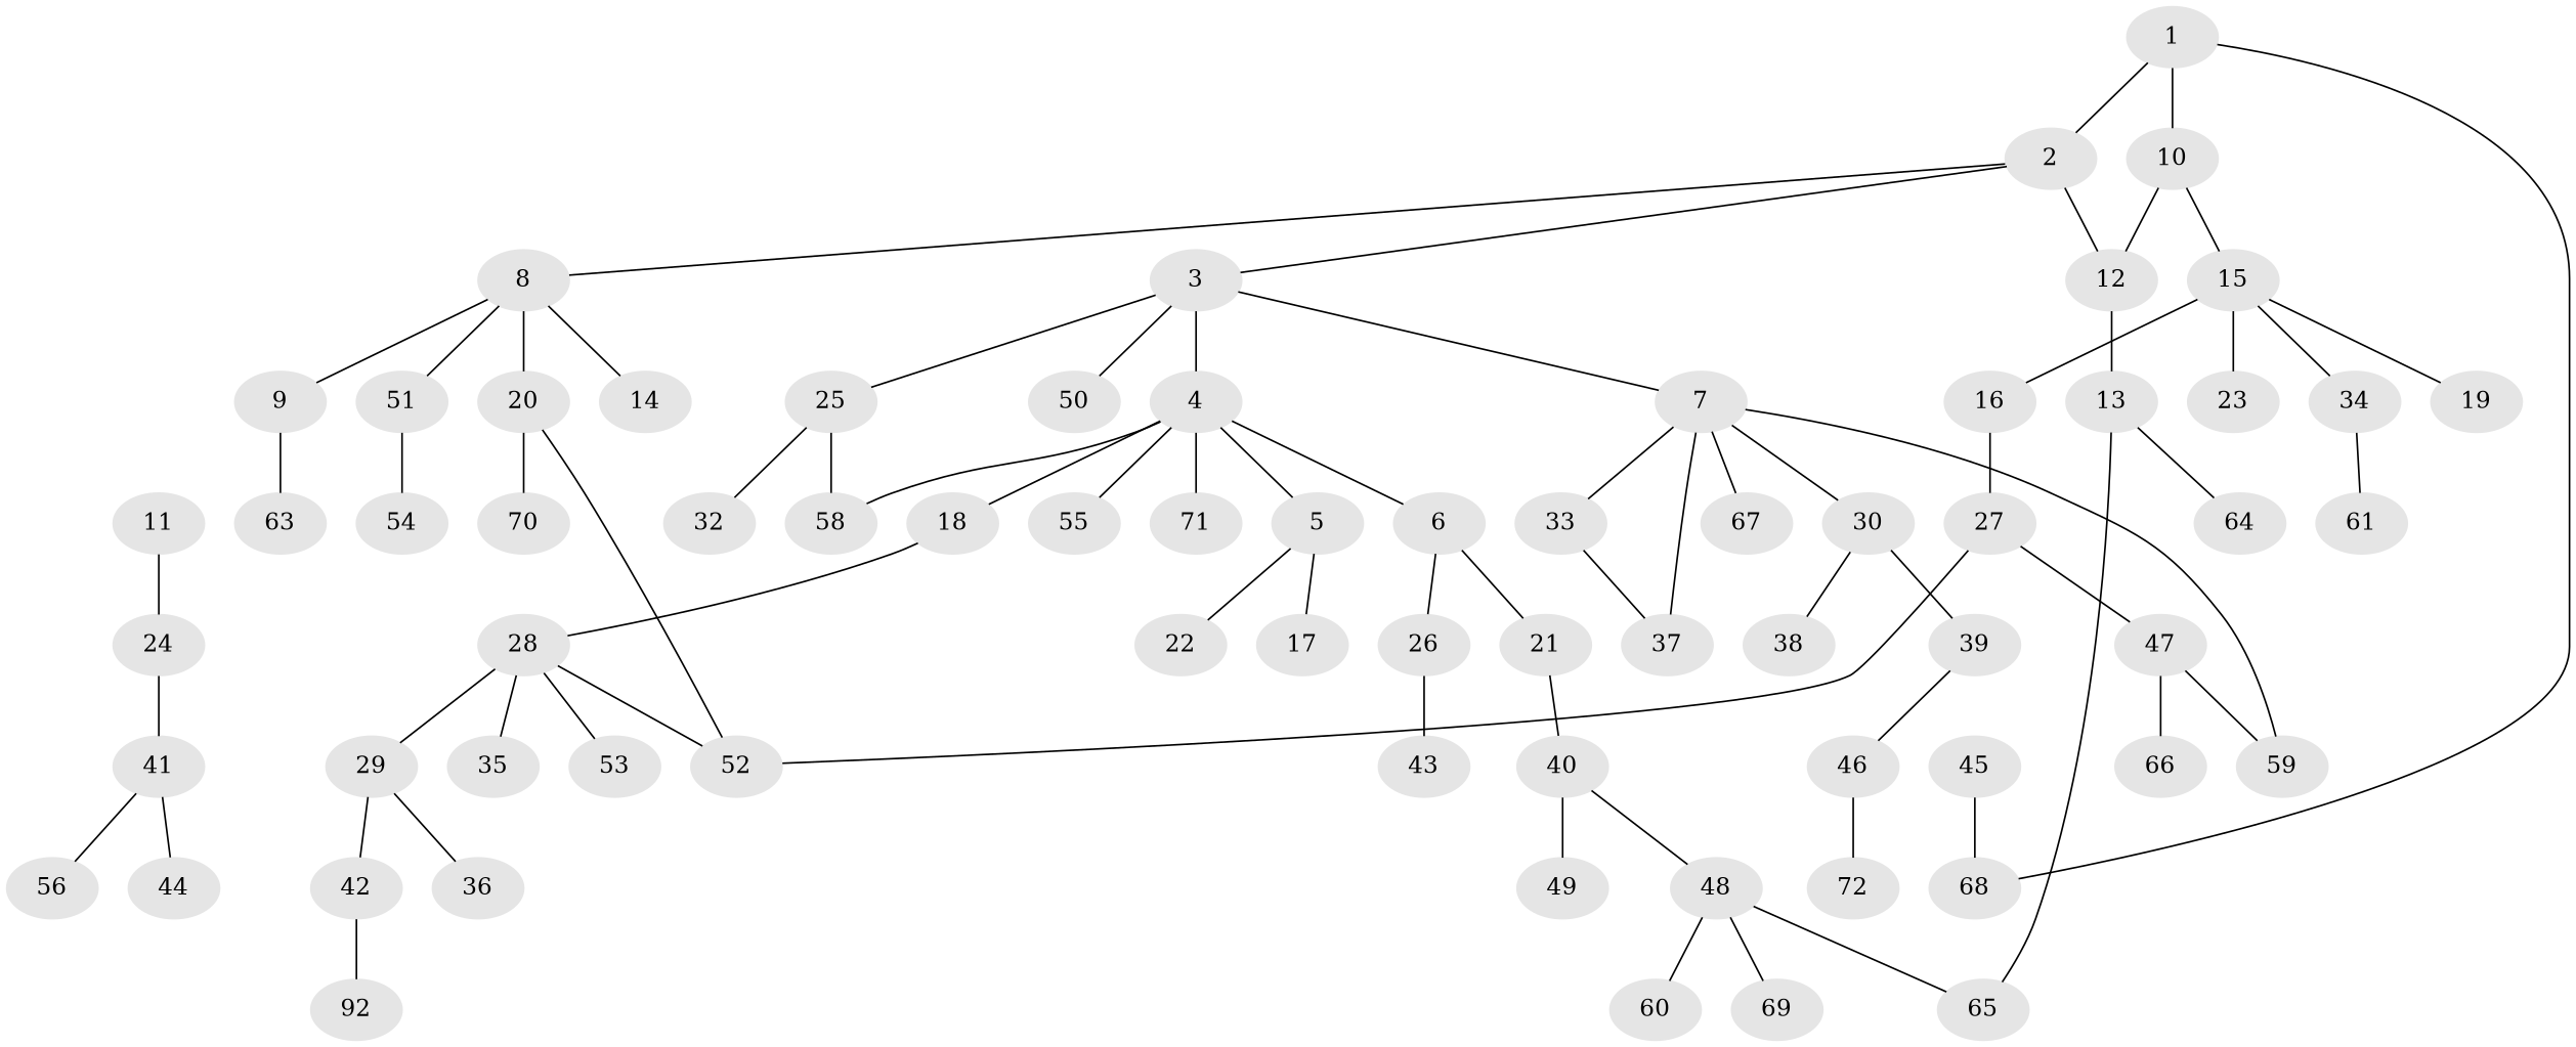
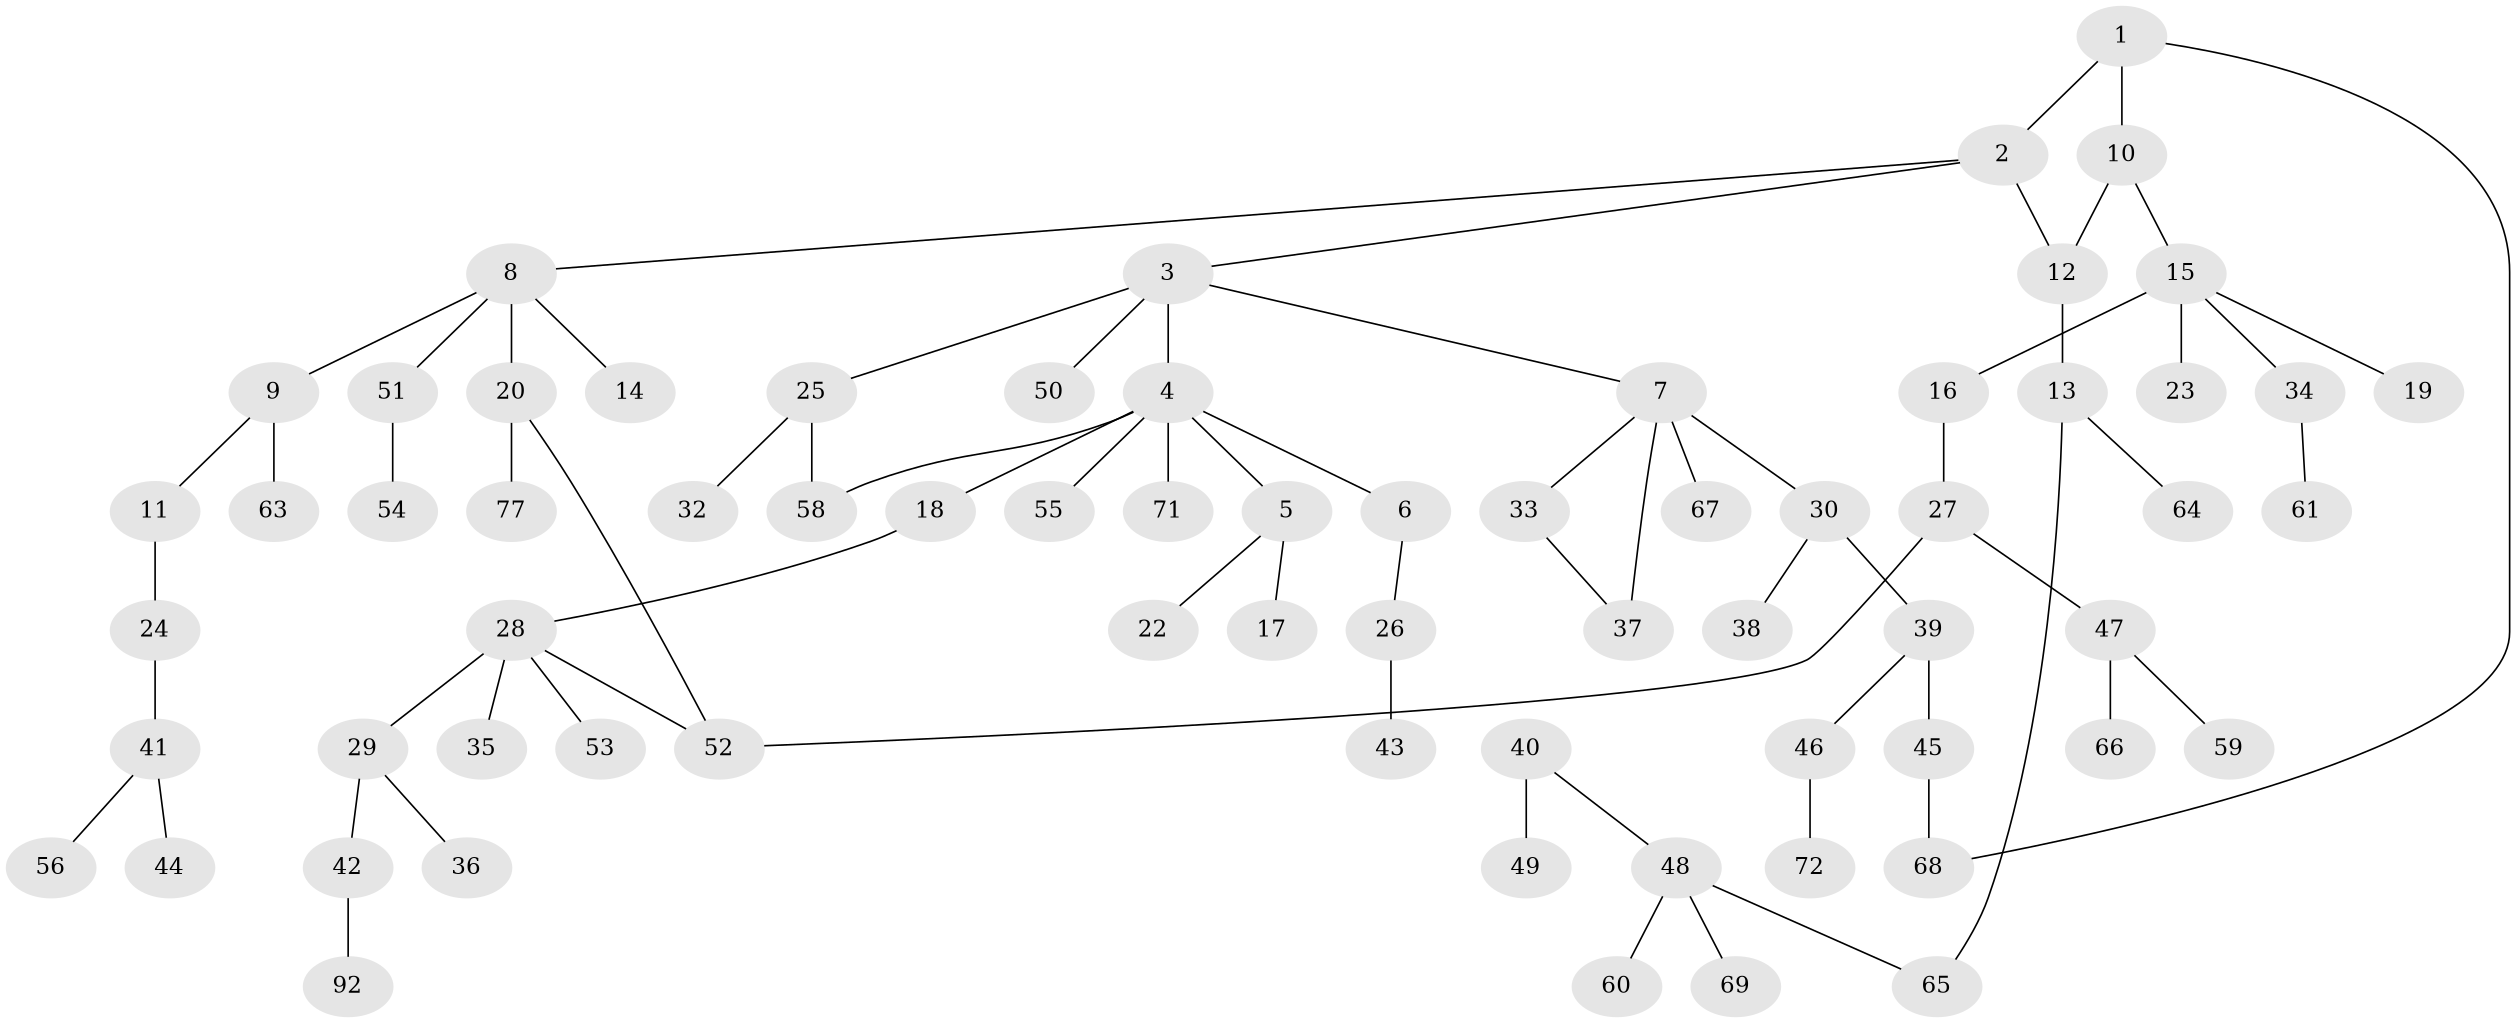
  graph {
    node [color=gray90 style=filled]
    1
    2
    10
    68
    3
    8
    12
    15
    4
    7
    25
    50
    9
    14
    20
    51
    13
    5
    6
    18
    55
    58
    71
    30
    33
    37
    59
    67
    32
    17
    22
-   21
    26
    28
    40
    43
    38
    39
    11
    63
    52
-   70
+   70 [label=77]
    54
    24
    16
    19
    23
    34
    41
    64
    65
    27
    61
    47
    29
    35
    53
    48
    49
    44
    56
    66
    36
    42
    n65 [label=92]
    45
    46
    72
    60
    69
    1 -- 2
    1 -- 10
    1 -- 68
    2 -- 3
    2 -- 8
    2 -- 12
    10 -- 12
    10 -- 15
    3 -- 4
    3 -- 7
    3 -- 25
    3 -- 50
    8 -- 9
    8 -- 14
    8 -- 20
    8 -- 51
    12 -- 13
    15 -- 16
    15 -- 19
    15 -- 23
    15 -- 34
    4 -- 5
    4 -- 6
    4 -- 18
    4 -- 55
    4 -- 58
    4 -- 71
    7 -- 30
    7 -- 33
    7 -- 37
-   7 -- 59
    7 -- 67
    25 -- 58
    25 -- 32
+   9 -- 11
    9 -- 63
    20 -- 52
    20 -- 70
    51 -- 54
    13 -- 64
    13 -- 65
    5 -- 17
    5 -- 22
-   6 -- 21
    6 -- 26
    18 -- 28
    30 -- 38
    30 -- 39
    33 -- 37
-   21 -- 40
    26 -- 43
    28 -- 52
    28 -- 29
    28 -- 35
    28 -- 53
    40 -- 48
    40 -- 49
+   39 -- 45
    39 -- 46
    11 -- 24
    24 -- 41
    16 -- 27
    34 -- 61
    41 -- 44
    41 -- 56
    27 -- 52
    27 -- 47
    47 -- 59
    47 -- 66
    29 -- 36
    29 -- 42
    48 -- 65
    48 -- 60
    48 -- 69
    42 -- n65
    45 -- 68
    46 -- 72
  }
